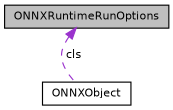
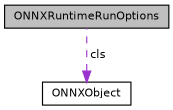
  digraph {
    node [color=black fontname=Helvetica fontsize=10 shape=record style=filled]
    n1 [fillcolor=grey75 fontcolor=black height=0.2 label=ONNXRuntimeRunOptions width=0.4]
    n2 [fillcolor=white height=0.2 label=ONNXObject width=0.4]
-   n1 -> n2 [color=darkorchid3 dir=back fontname=Helvetica fontsize=10 label=" cls" labelfontname=Helvetica labelfontsize=10 style=dashed]
+   n2 -> n1 [color=darkorchid3 dir=back fontname=Helvetica fontsize=10 label=" cls" labelfontname=Helvetica labelfontsize=10 style=dashed]
  }
